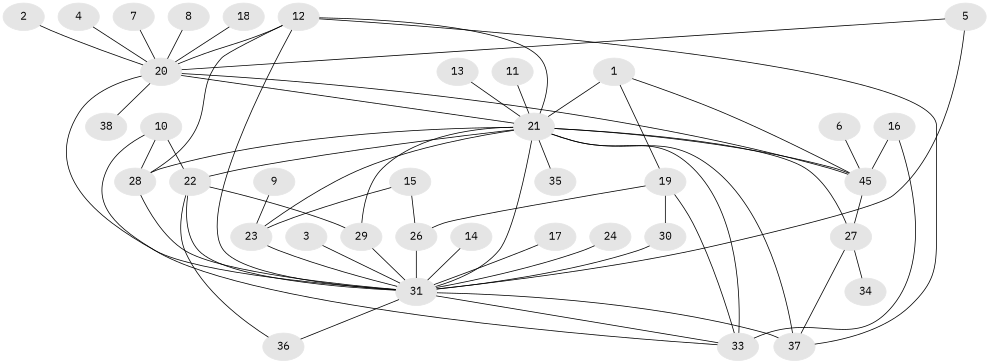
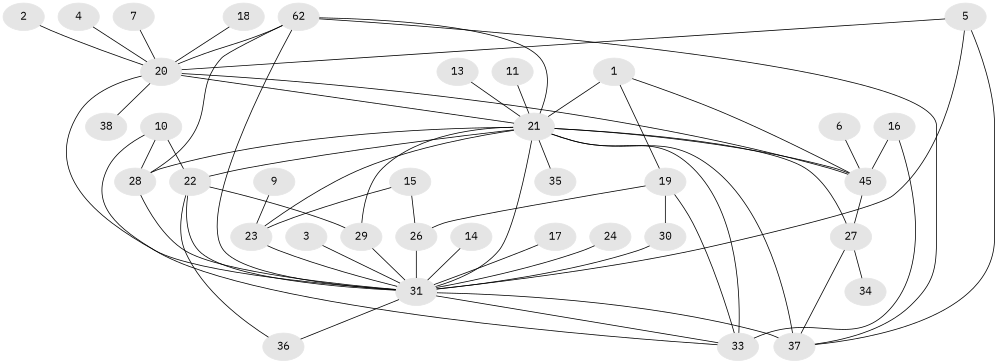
  graph {
    fontname="IBM Plex Mono"
    node [color=gray90 fontname="IBM Plex Mono" style=filled]
    edge [fontname="IBM Plex Mono" weight=1.0]
    1
    19
    21
    n4 [label=45]
    33
    26
    30
    31
    37
    23
    22
    28
    27
    29
    35
    2
    20
    38
    3
    36
    4
    5
    6
    7
-   8
    9
    10
    11
-   12
+   12 [label=62]
    13
    14
    15
    16
    17
    18
    34
    24
    1 -- 19
    1 -- 21 [weight=2.0]
    1 -- n4
    19 -- 33 [weight=2.0]
    19 -- 26
    19 -- 30
    21 -- n4
    21 -- 33
    21 -- 31 [weight=2.0]
    21 -- 37 [weight=3.0]
    21 -- 23
    21 -- 22 [weight=2.0]
    21 -- 28
    21 -- 27
    21 -- 29
    21 -- 35
    n4 -- 27
    26 -- 31
    30 -- 31
    31 -- 33
    31 -- 37 [weight=2.0]
    31 -- 36
    23 -- 31
    22 -- 31 [weight=3.0]
    22 -- 29
    22 -- 36
    28 -- 31
    27 -- 37
    27 -- 34
    29 -- 31
    2 -- 20
    20 -- 21
    20 -- n4
    20 -- 31
    20 -- 38
    3 -- 31
    4 -- 20
    5 -- 31
+   5 -- 37
    5 -- 20
    6 -- n4
    7 -- 20
-   8 -- 20
    9 -- 23
    10 -- 33
    10 -- 22
    10 -- 28
    11 -- 21
    12 -- 21
    12 -- 31
    12 -- 37
    12 -- 28
    12 -- 20
    13 -- 21
    14 -- 31
    15 -- 26
    15 -- 23
    16 -- n4
    16 -- 33
    17 -- 31
    18 -- 20
    24 -- 31
  }
